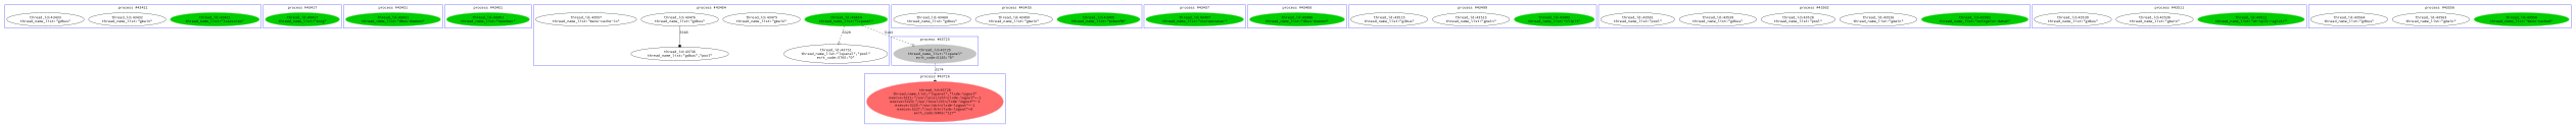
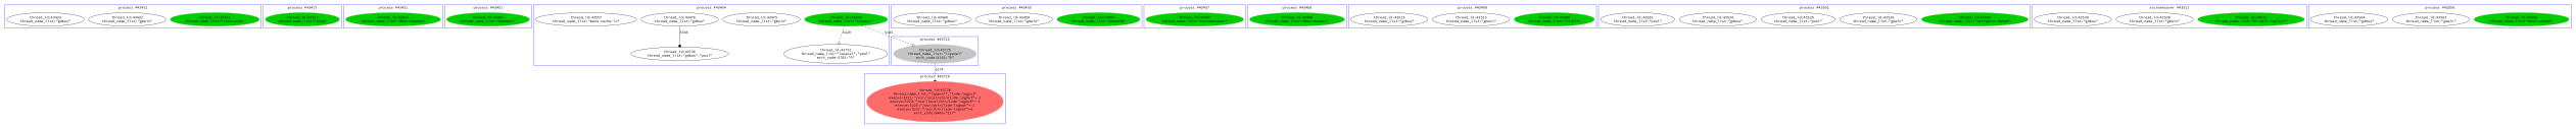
  digraph {
    fontname="Source Code Pro"
    node [fontname="Source Code Pro"]
    edge [style=dashed arrowhead=odot fontname="Source Code Pro"]
    n1 [color=green3 label="thread_id:43421\nthread_name_list:\"lxsession\"" style=filled]
    n2 [label="thread_id:43432\nthread_name_list:\"gmain\""]
    n3 [label="thread_id:43433\nthread_name_list:\"gdbus\""]
    n4 [color=green3 label="thread_id:43417\nthread_name_list:\"Xorg\"" style=filled]
    n5 [color=green3 label="thread_id:43431\nthread_name_list:\"dbus-daemon\"" style=filled]
    n6 [color=green3 label="thread_id:43451\nthread_name_list:\"openbox\"" style=filled]
    n7 [color=green3 label="thread_id:43454\nthread_name_list:\"lxpanel\"" style=filled]
    n8 [label="thread_id:43475\nthread_name_list:\"gmain\""]
    n9 [label="thread_id:43476\nthread_name_list:\"gdbus\""]
    n10 [label="thread_id:43557\nthread_name_list:\"menu-cache-io\""]
    n11 [label="thread_id:43731\nthread_name_list:\"lxpanel\",\"pool\"\nexit_code:5765:\"0\""]
    n12 [label="thread_id:43736\nthread_name_list:\"gdbus\",\"pool\""]
    n13 [color=green3 label="thread_id:43455\nthread_name_list:\"pcmanfm\"" style=filled]
    n14 [label="thread_id:43459\nthread_name_list:\"gmain\""]
    n15 [label="thread_id:43460\nthread_name_list:\"gdbus\""]
    n16 [color=green3 label="thread_id:43457\nthread_name_list:\"xscreensaver\"" style=filled]
    n17 [color=green3 label="thread_id:43488\nthread_name_list:\"dbus-daemon\"" style=filled]
    n18 [color=green3 label="thread_id:43499\nthread_name_list:\"clipit\"" style=filled]
    n19 [label="thread_id:43513\nthread_name_list:\"gmain\""]
    n20 [label="thread_id:43515\nthread_name_list:\"gdbus\""]
    n21 [color=green3 label="thread_id:43502\nthread_name_list:\"zeitgeist-datah\"" style=filled]
    n22 [label="thread_id:43526\nthread_name_list:\"gmain\""]
    n23 [label="thread_id:43528\nthread_name_list:\"pool\""]
    n24 [label="thread_id:43530\nthread_name_list:\"gdbus\""]
    n25 [label="thread_id:43581\nthread_name_list:\"pool\""]
    n26 [color=green3 label="thread_id:43511\nthread_name_list:\"at-spi2-registr\"" style=filled]
    n27 [label="thread_id:43538\nthread_name_list:\"gmain\""]
    n28 [label="thread_id:43539\nthread_name_list:\"gdbus\""]
    n29 [color=green3 label="thread_id:43556\nthread_name_list:\"menu-cached\"" style=filled]
    n30 [label="thread_id:43563\nthread_name_list:\"gmain\""]
    n31 [label="thread_id:43564\nthread_name_list:\"gdbus\""]
    n32 [color=grey77 label="thread_id:43725\nthread_name_list:\"lxpanel\"\nexit_code:5183:\"0\"" style=filled]
    n33 [color=indianred1 label="thread_id:43726\nthread_name_list:\"lxpanel\",\"lxde-logout\"\nexecve:5221:\"/usr/local/sbin/lxde-logout\"=-1\nexecve:5223:\"/usr/local/bin/lxde-logout\"=-1\nexecve:5225:\"/usr/sbin/lxde-logout\"=-1\nexecve:5227:\"/usr/bin/lxde-logout\"=0\nexit_code:5406:\"127\"" style=filled]
    subgraph cluster_1 {
      color=blue
      label="process #43421"
      n1
      n2
      n3
    }
    subgraph cluster_2 {
      color=blue
      label="process #43417"
      n4
    }
    subgraph cluster_3 {
      color=blue
      label="process #43431"
      n5
    }
    subgraph cluster_4 {
      color=blue
      label="process #43451"
      n6
    }
    subgraph cluster_5 {
      color=blue
      label="process #43454"
      n7
      n8
      n9
      n10
      n11
      n12
    }
    subgraph cluster_6 {
      color=blue
      label="process #43455"
      n13
      n14
      n15
    }
    subgraph cluster_7 {
      color=blue
      label="process #43457"
      n16
    }
    subgraph cluster_8 {
      color=blue
      label="process #43488"
      n17
    }
    subgraph cluster_9 {
      color=blue
      label="process #43499"
      n18
      n19
      n20
    }
    subgraph cluster_10 {
      color=blue
      label="process #43502"
      n21
      n22
      n23
      n24
      n25
    }
    subgraph cluster_11 {
      color=blue
-     label="process #43511"
+     label="xscreensaver #43511"
      n26
      n27
      n28
    }
    subgraph cluster_12 {
      color=blue
      label="process #43556"
      n29
      n30
      n31
    }
    subgraph cluster_13 {
      color=blue
      label="process #43725"
      n32
    }
    subgraph cluster_14 {
      color=blue
      label="process #43726"
      n33
    }
    n7 -> n11 [label=5329]
    n7 -> n32 [label=5143]
    n9 -> n12 [label=5385 style=solid arrowhead=box]
    n32 -> n33 [label=5174 arrowhead=tee]
  }
